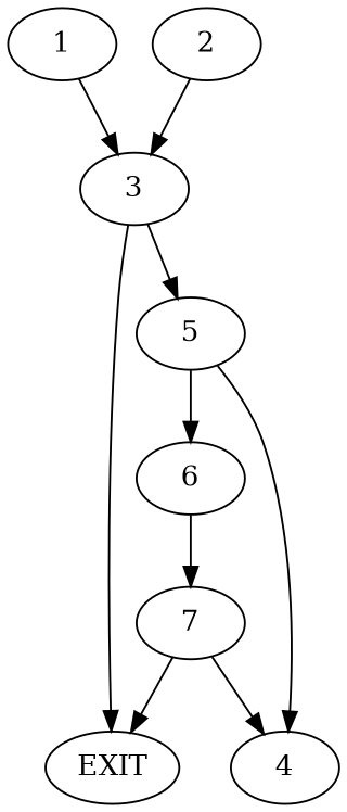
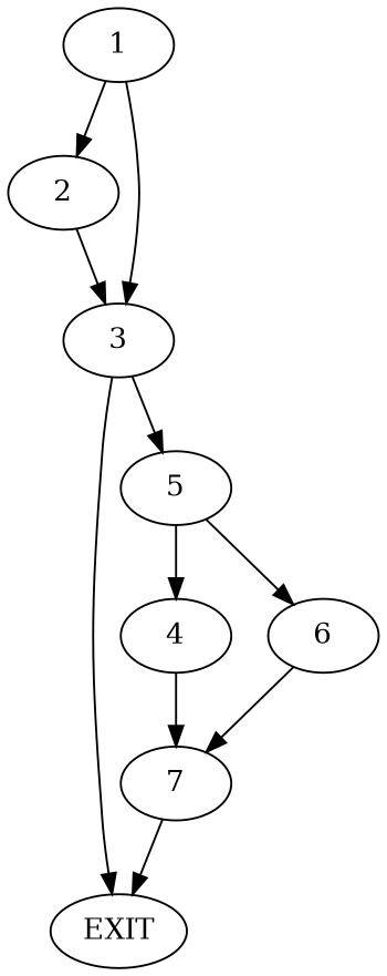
  digraph {
    1
    2
    3
    n4 [label=EXIT]
    5
    4
    7
    6
+   1 -> 2
    1 -> 3
    2 -> 3
    3 -> n4
    3 -> 5
    5 -> 4
    5 -> 6
-   7 -> 4
+   4 -> 7
    7 -> n4
    6 -> 7
  }
